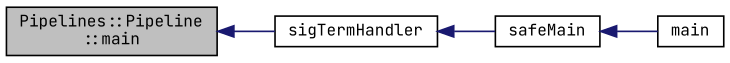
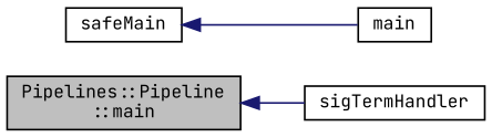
  digraph {
    fontname="JetBrains Mono"
    rankdir=LR
    node [color=black fillcolor=white fontname="JetBrains Mono" fontsize=10 shape=record style=filled]
    edge [color=midnightblue dir=back fontname="JetBrains Mono" fontsize=10 labelfontname=Helvetica labelfontsize=10 style=solid]
    n1 [fillcolor=grey75 fontcolor=black height=0.2 label="Pipelines::Pipeline\l::main" width=0.4]
    n2 [height=0.2 label=sigTermHandler width=0.4]
    n3 [height=0.2 label=safeMain width=0.4]
    n4 [height=0.2 label=main width=0.4]
    n1 -> n2
-   n2 -> n3
    n3 -> n4
  }
